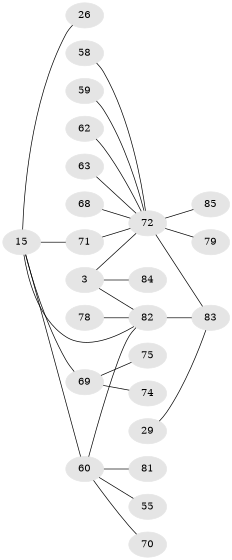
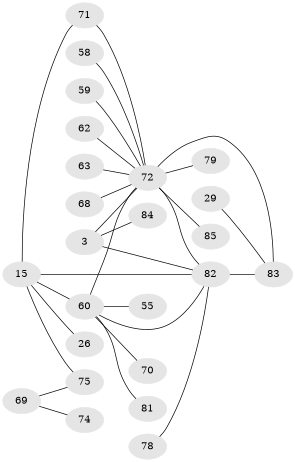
  graph {
    rankdir=LR
    node [color=gray90 style=filled]
    3 [super="+1"]
    72 [super="+36+67+34+37+40+41+49+50+53+57"]
    82 [super="+77"]
    84
    83 [super="+12"]
    79
    85 [super="+66"]
    15 [super="+13"]
    n9 [label=60 super="+18+6"]
    26
    69
    71 [super="+48+61"]
    55
    70 [super="+65"]
    81 [super="+56"]
    74
    75
    29
    58
    59
    62
    63
    68
    78
    3 -- 72 [weight=2]
    3 -- 82
    3 -- 84
+   72 -- 82 [weight=2]
    72 -- 83
    72 -- 79
    72 -- 85
    82 -- 83 [weight=4]
    15 -- 82 [weight=2]
    15 -- n9
    15 -- 26
-   15 -- 69
+   15 -- 75
    15 -- 71 [weight=4]
+   n9 -- 72 [weight=8]
    n9 -- 82
    n9 -- 55
    n9 -- 70
    n9 -- 81
    69 -- 74
    69 -- 75
    71 -- 72 [weight=2]
    29 -- 83
    58 -- 72
    59 -- 72
    62 -- 72
    63 -- 72
    68 -- 72
    78 -- 82
  }
